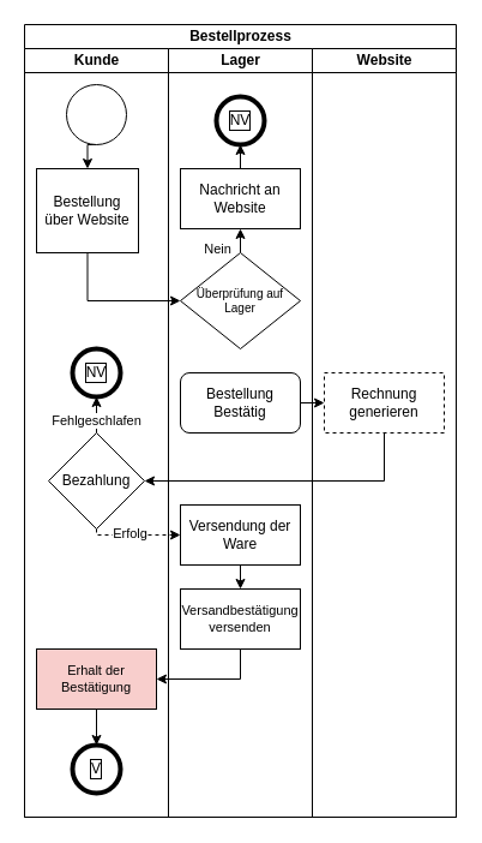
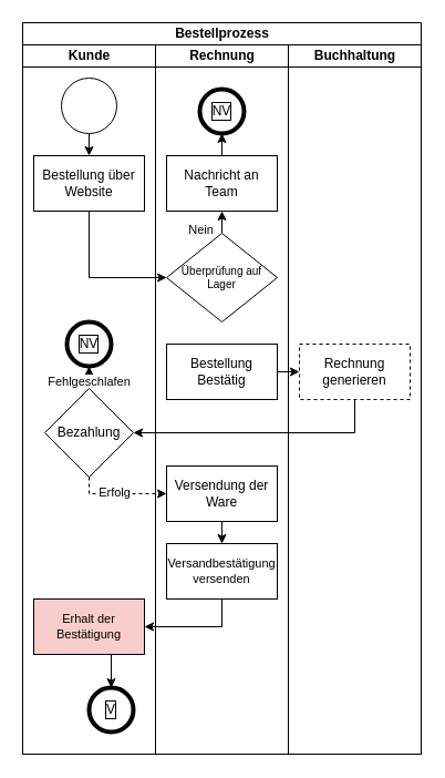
  <mxCell id="0" />
  <mxCell id="1" parent="0" />
  <mxCell id="2" value="Bestellprozess" style="swimlane;childLayout=stackLayout;resizeParent=1;resizeParentMax=0;startSize=20;html=1;" vertex="1" parent="1"><mxGeometry x="20" y="20" width="360" height="660" as="geometry" /></mxCell>
  <mxCell id="3" value="Kunde" style="swimlane;startSize=20;html=1;" vertex="1" parent="2"><mxGeometry y="20" width="120" height="640" as="geometry"><mxRectangle y="20" width="40" height="460" as="alternateBounds" /></mxGeometry></mxCell>
  <mxCell id="4" style="edgeStyle=orthogonalEdgeStyle;rounded=0;orthogonalLoop=1;jettySize=auto;html=1;exitX=0.5;exitY=1;exitDx=0;exitDy=0;entryX=0.5;entryY=0;entryDx=0;entryDy=0;" edge="1" parent="3" target="5"><mxGeometry relative="1" as="geometry"><mxPoint x="60.0" y="80" as="sourcePoint" /></mxGeometry></mxCell>
- <mxCell id="5" value="Bestellung über Website" style="rounded=0;whiteSpace=wrap;html=1;" vertex="1" parent="3"><mxGeometry x="10" y="100" width="85" height="70" as="geometry" /></mxCell>
+ <mxCell id="5" value="Bestellung über Website" style="rounded=0;whiteSpace=wrap;html=1;" vertex="1" parent="3"><mxGeometry x="10" y="100" width="100" height="50" as="geometry" /></mxCell>
  <mxCell id="6" value="" style="ellipse;whiteSpace=wrap;html=1;aspect=fixed;" vertex="1" parent="3"><mxGeometry x="35" y="30" width="50" height="50" as="geometry" /></mxCell>
  <mxCell id="7" style="edgeStyle=orthogonalEdgeStyle;rounded=0;orthogonalLoop=1;jettySize=auto;html=1;exitX=0.5;exitY=1;exitDx=0;exitDy=0;entryX=0.5;entryY=0;entryDx=0;entryDy=0;" edge="1" parent="3" source="8" target="9"><mxGeometry relative="1" as="geometry" /></mxCell>
  <mxCell id="8" value="Erhalt der Bestätigung" style="rounded=0;whiteSpace=wrap;html=1;fontSize=11;fillColor=#f8cecc;" vertex="1" parent="3"><mxGeometry x="10" y="500" width="100" height="50" as="geometry" /></mxCell>
- <mxCell id="9" value="V" style="ellipse;whiteSpace=wrap;html=1;aspect=fixed;labelBorderColor=default;strokeWidth=4;" vertex="1" parent="3"><mxGeometry x="40" y="580" width="40" height="40" as="geometry" /></mxCell>
+ <mxCell id="9" value="V" style="ellipse;whiteSpace=wrap;html=1;aspect=fixed;labelBorderColor=default;strokeWidth=4;" vertex="1" parent="3"><mxGeometry x="60" y="580" width="40" height="40" as="geometry" /></mxCell>
  <mxCell id="10" style="edgeStyle=orthogonalEdgeStyle;rounded=0;orthogonalLoop=1;jettySize=auto;html=1;exitX=0.5;exitY=0;exitDx=0;exitDy=0;entryX=0.5;entryY=1;entryDx=0;entryDy=0;" edge="1" parent="3" source="12" target="13"><mxGeometry relative="1" as="geometry" /></mxCell>
  <mxCell id="11" value="Fehlgeschlafen" style="edgeLabel;html=1;align=center;verticalAlign=middle;resizable=0;points=[];" vertex="1" connectable="0" parent="10"><mxGeometry x="-0.27" y="1" relative="1" as="geometry"><mxPoint as="offset" /></mxGeometry></mxCell>
- <mxCell id="12" value="Bezahlung" style="rhombus;whiteSpace=wrap;html=1;" vertex="1" parent="3"><mxGeometry x="20.0" y="320" width="80" height="80" as="geometry" /></mxCell>
+ <mxCell id="12" value="Bezahlung" style="rhombus;whiteSpace=wrap;html=1;" vertex="1" parent="3"><mxGeometry x="20.0" y="310" width="80" height="80" as="geometry" /></mxCell>
  <mxCell id="13" value="NV" style="ellipse;whiteSpace=wrap;html=1;aspect=fixed;labelBorderColor=default;strokeWidth=4;" vertex="1" parent="3"><mxGeometry x="40" y="250" width="40" height="40" as="geometry" /></mxCell>
- <mxCell id="14" value="Lager" style="swimlane;startSize=20;html=1;" vertex="1" parent="2"><mxGeometry x="120" y="20" width="120" height="640" as="geometry"><mxRectangle x="120" y="20" width="40" height="460" as="alternateBounds" /></mxGeometry></mxCell>
+ <mxCell id="14" value="Rechnung" style="swimlane;startSize=20;html=1;" vertex="1" parent="2"><mxGeometry x="120" y="20" width="120" height="640" as="geometry"><mxRectangle x="120" y="20" width="40" height="460" as="alternateBounds" /></mxGeometry></mxCell>
  <mxCell id="15" style="edgeStyle=orthogonalEdgeStyle;rounded=0;orthogonalLoop=1;jettySize=auto;html=1;exitX=0.5;exitY=0;exitDx=0;exitDy=0;entryX=0.5;entryY=1;entryDx=0;entryDy=0;" edge="1" parent="14" source="17" target="20"><mxGeometry relative="1" as="geometry" /></mxCell>
  <mxCell id="16" value="Nein" style="edgeLabel;html=1;align=center;verticalAlign=middle;resizable=0;points=[];" vertex="1" connectable="0" parent="15"><mxGeometry x="-0.333" y="1" relative="1" as="geometry"><mxPoint x="-19" y="3" as="offset" /></mxGeometry></mxCell>
  <mxCell id="17" value="Überprüfung auf Lager" style="rhombus;whiteSpace=wrap;html=1;fontSize=10;" vertex="1" parent="14"><mxGeometry x="10" y="170" width="100" height="80" as="geometry" /></mxCell>
- <mxCell id="18" value="Bestellung Bestätig" style="whiteSpace=wrap;html=1;rounded=1;" vertex="1" parent="14"><mxGeometry x="10" y="270" width="100" height="50" as="geometry" /></mxCell>
+ <mxCell id="18" value="Bestellung Bestätig" style="rounded=0;whiteSpace=wrap;html=1;" vertex="1" parent="14"><mxGeometry x="10" y="270" width="100" height="50" as="geometry" /></mxCell>
  <mxCell id="19" style="edgeStyle=orthogonalEdgeStyle;rounded=0;orthogonalLoop=1;jettySize=auto;html=1;exitX=0.5;exitY=0;exitDx=0;exitDy=0;entryX=0.5;entryY=1;entryDx=0;entryDy=0;" edge="1" parent="14" source="20" target="24"><mxGeometry relative="1" as="geometry" /></mxCell>
- <mxCell id="20" value="Nachricht an Website" style="rounded=0;whiteSpace=wrap;html=1;" vertex="1" parent="14"><mxGeometry x="10" y="100" width="100" height="50" as="geometry" /></mxCell>
+ <mxCell id="20" value="Nachricht an Team" style="rounded=0;whiteSpace=wrap;html=1;" vertex="1" parent="14"><mxGeometry x="10" y="100" width="100" height="50" as="geometry" /></mxCell>
  <mxCell id="21" style="edgeStyle=orthogonalEdgeStyle;rounded=0;orthogonalLoop=1;jettySize=auto;html=1;exitX=0.5;exitY=1;exitDx=0;exitDy=0;entryX=0.5;entryY=0;entryDx=0;entryDy=0;" edge="1" parent="14" source="22" target="23"><mxGeometry relative="1" as="geometry" /></mxCell>
  <mxCell id="22" value="Versendung der Ware" style="rounded=0;whiteSpace=wrap;html=1;" vertex="1" parent="14"><mxGeometry x="10" y="380" width="100" height="50" as="geometry" /></mxCell>
  <mxCell id="23" value="Versandbestätigung versenden" style="rounded=0;whiteSpace=wrap;html=1;fontSize=11;" vertex="1" parent="14"><mxGeometry x="10" y="450" width="100" height="50" as="geometry" /></mxCell>
  <mxCell id="24" value="NV" style="ellipse;whiteSpace=wrap;html=1;aspect=fixed;labelBorderColor=default;strokeWidth=4;" vertex="1" parent="14"><mxGeometry x="40" y="40" width="40" height="40" as="geometry" /></mxCell>
- <mxCell id="25" value="Website" style="swimlane;startSize=20;html=1;" vertex="1" parent="2"><mxGeometry x="240" y="20" width="120" height="640" as="geometry" /></mxCell>
+ <mxCell id="25" value="Buchhaltung" style="swimlane;startSize=20;html=1;" vertex="1" parent="2"><mxGeometry x="240" y="20" width="120" height="640" as="geometry" /></mxCell>
  <mxCell id="26" value="Rechnung generieren" style="rounded=0;whiteSpace=wrap;html=1;dashed=1;" vertex="1" parent="25"><mxGeometry x="10" y="270" width="100" height="50" as="geometry" /></mxCell>
  <mxCell id="27" style="edgeStyle=orthogonalEdgeStyle;rounded=0;orthogonalLoop=1;jettySize=auto;html=1;exitX=0.5;exitY=1;exitDx=0;exitDy=0;entryX=0;entryY=0.5;entryDx=0;entryDy=0;" edge="1" parent="2" source="5" target="17"><mxGeometry relative="1" as="geometry" /></mxCell>
  <mxCell id="28" style="edgeStyle=orthogonalEdgeStyle;rounded=0;orthogonalLoop=1;jettySize=auto;html=1;exitX=1;exitY=0.5;exitDx=0;exitDy=0;entryX=0;entryY=0.5;entryDx=0;entryDy=0;" edge="1" parent="2" source="18" target="26"><mxGeometry relative="1" as="geometry" /></mxCell>
  <mxCell id="29" style="edgeStyle=orthogonalEdgeStyle;rounded=0;orthogonalLoop=1;jettySize=auto;html=1;exitX=0.5;exitY=1;exitDx=0;exitDy=0;entryX=1;entryY=0.5;entryDx=0;entryDy=0;" edge="1" parent="2" source="23" target="8"><mxGeometry relative="1" as="geometry" /></mxCell>
  <mxCell id="30" style="edgeStyle=orthogonalEdgeStyle;rounded=0;orthogonalLoop=1;jettySize=auto;html=1;exitX=0.5;exitY=1;exitDx=0;exitDy=0;entryX=1;entryY=0.5;entryDx=0;entryDy=0;" edge="1" parent="2" source="26" target="12"><mxGeometry relative="1" as="geometry" /></mxCell>
  <mxCell id="31" style="edgeStyle=orthogonalEdgeStyle;rounded=0;orthogonalLoop=1;jettySize=auto;html=1;exitX=0.5;exitY=1;exitDx=0;exitDy=0;entryX=0;entryY=0.5;entryDx=0;entryDy=0;dashed=1;" edge="1" parent="2" source="12" target="22"><mxGeometry relative="1" as="geometry"><Array as="points"><mxPoint x="60" y="425" /></Array></mxGeometry></mxCell>
  <mxCell id="32" value="Erfolg" style="edgeLabel;html=1;align=center;verticalAlign=middle;resizable=0;points=[];" vertex="1" connectable="0" parent="31"><mxGeometry x="-0.135" y="2" relative="1" as="geometry"><mxPoint as="offset" /></mxGeometry></mxCell>
